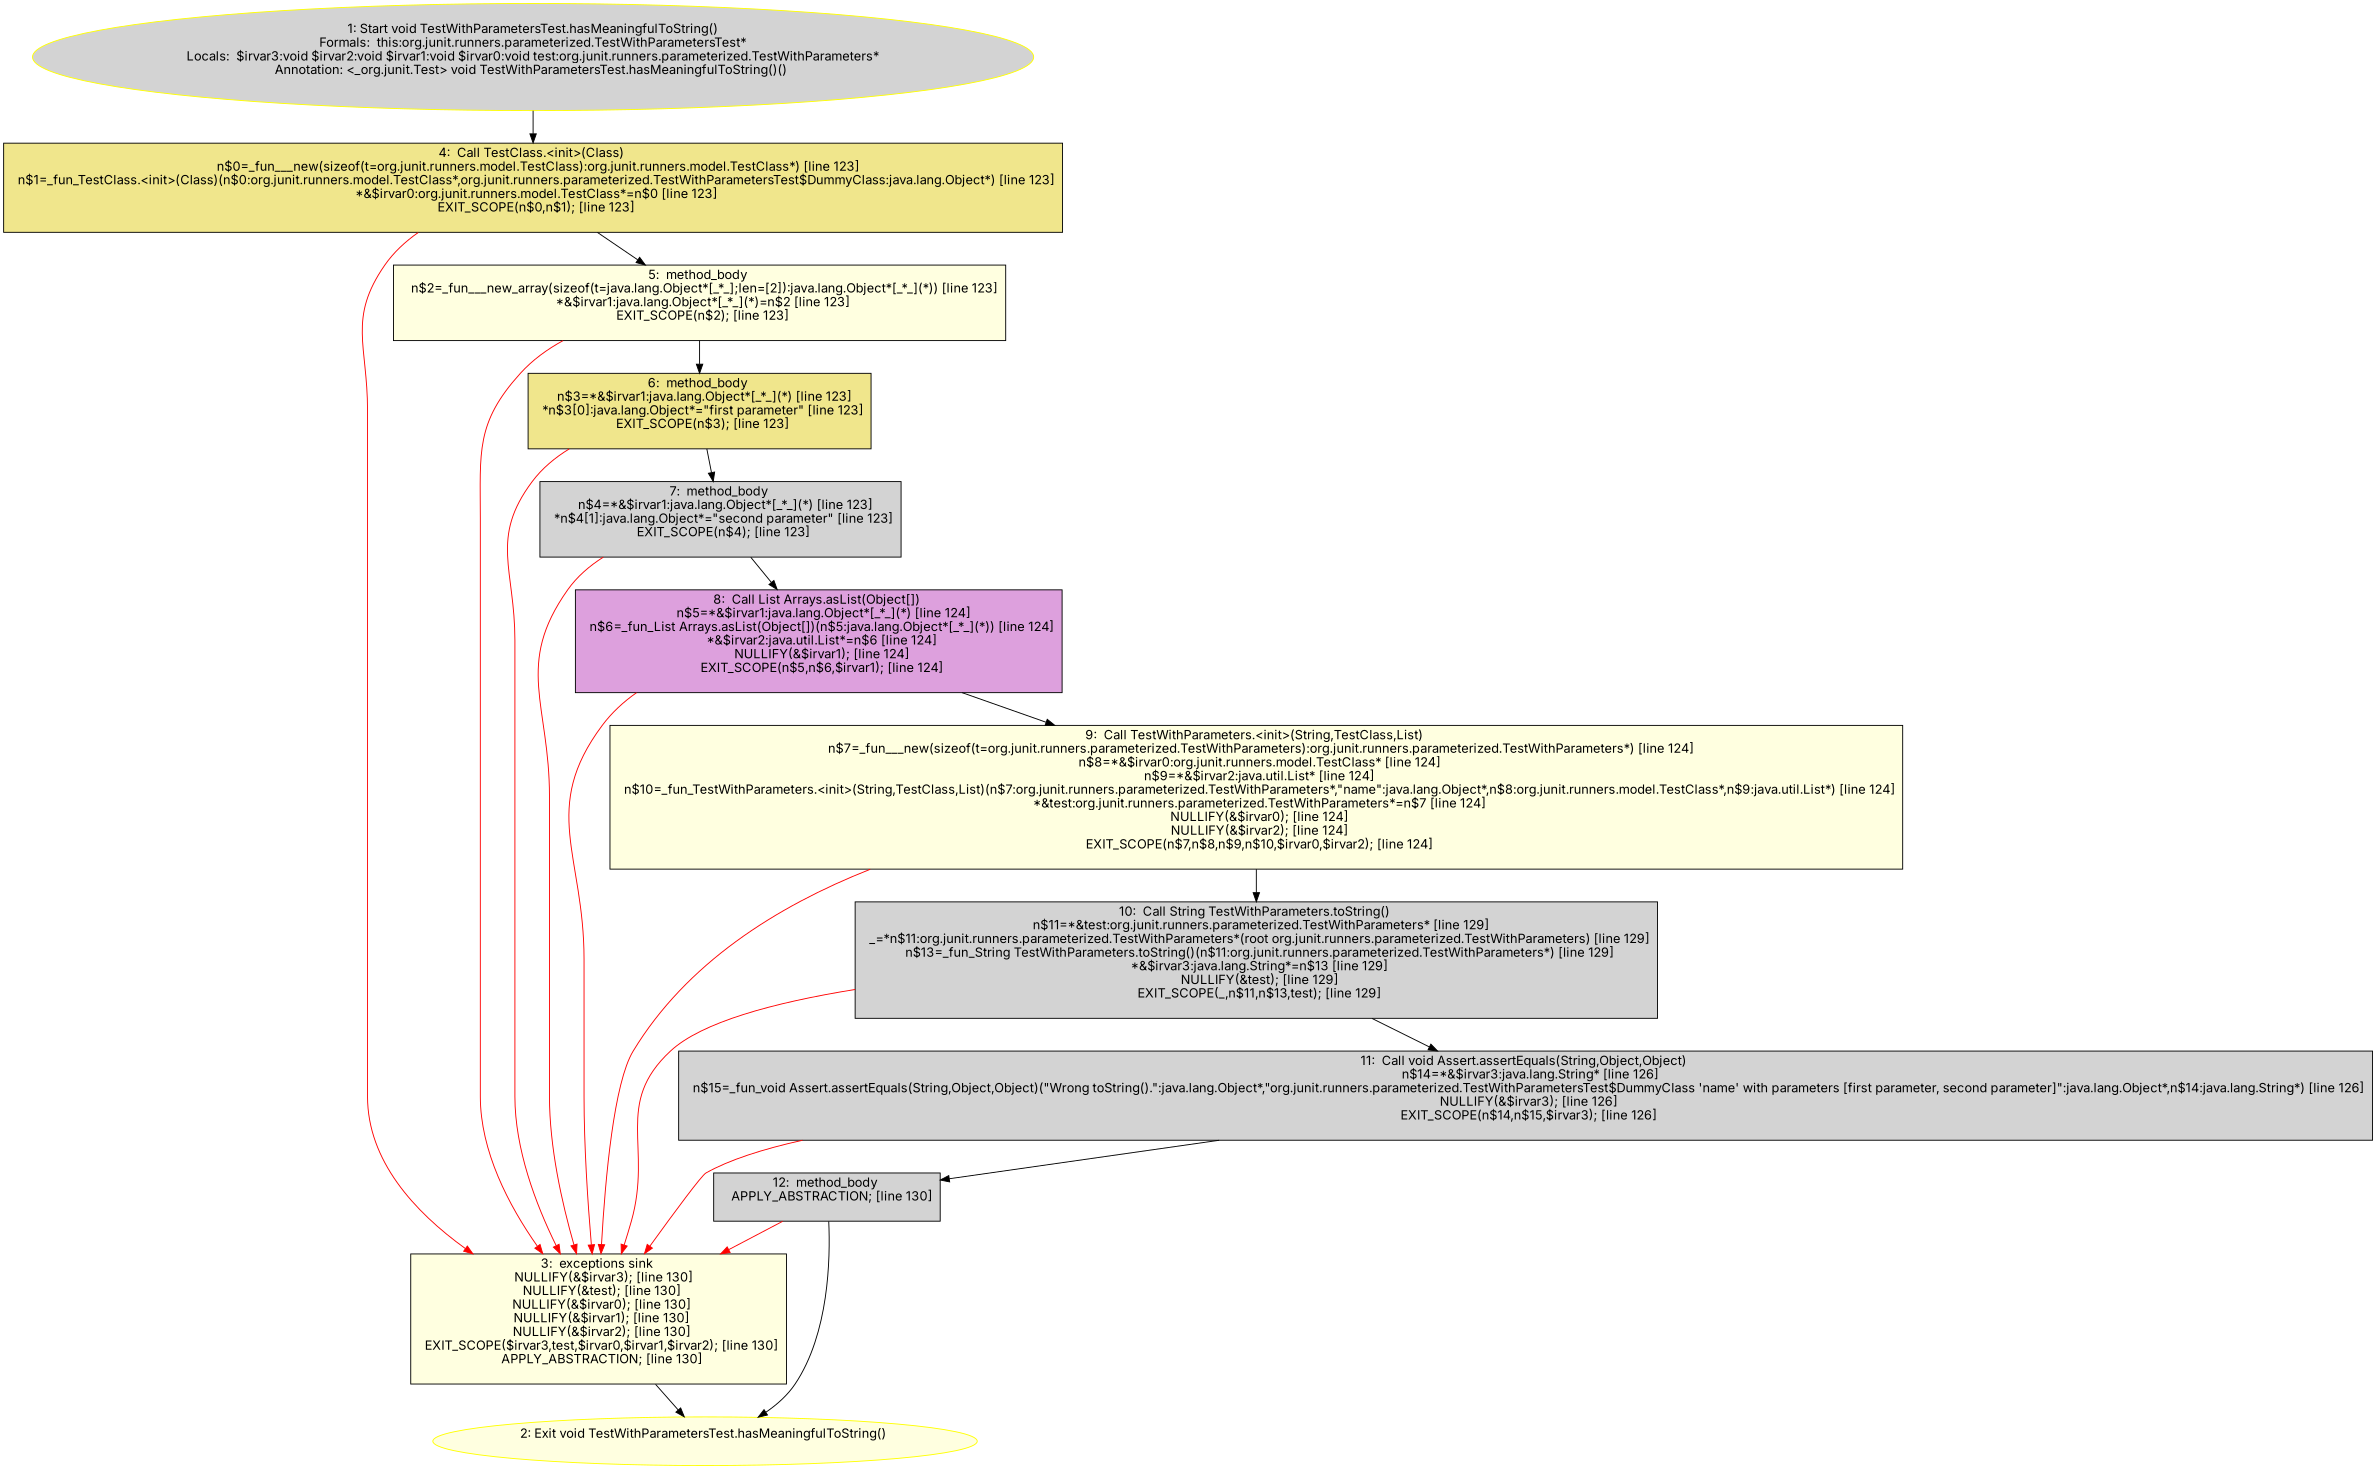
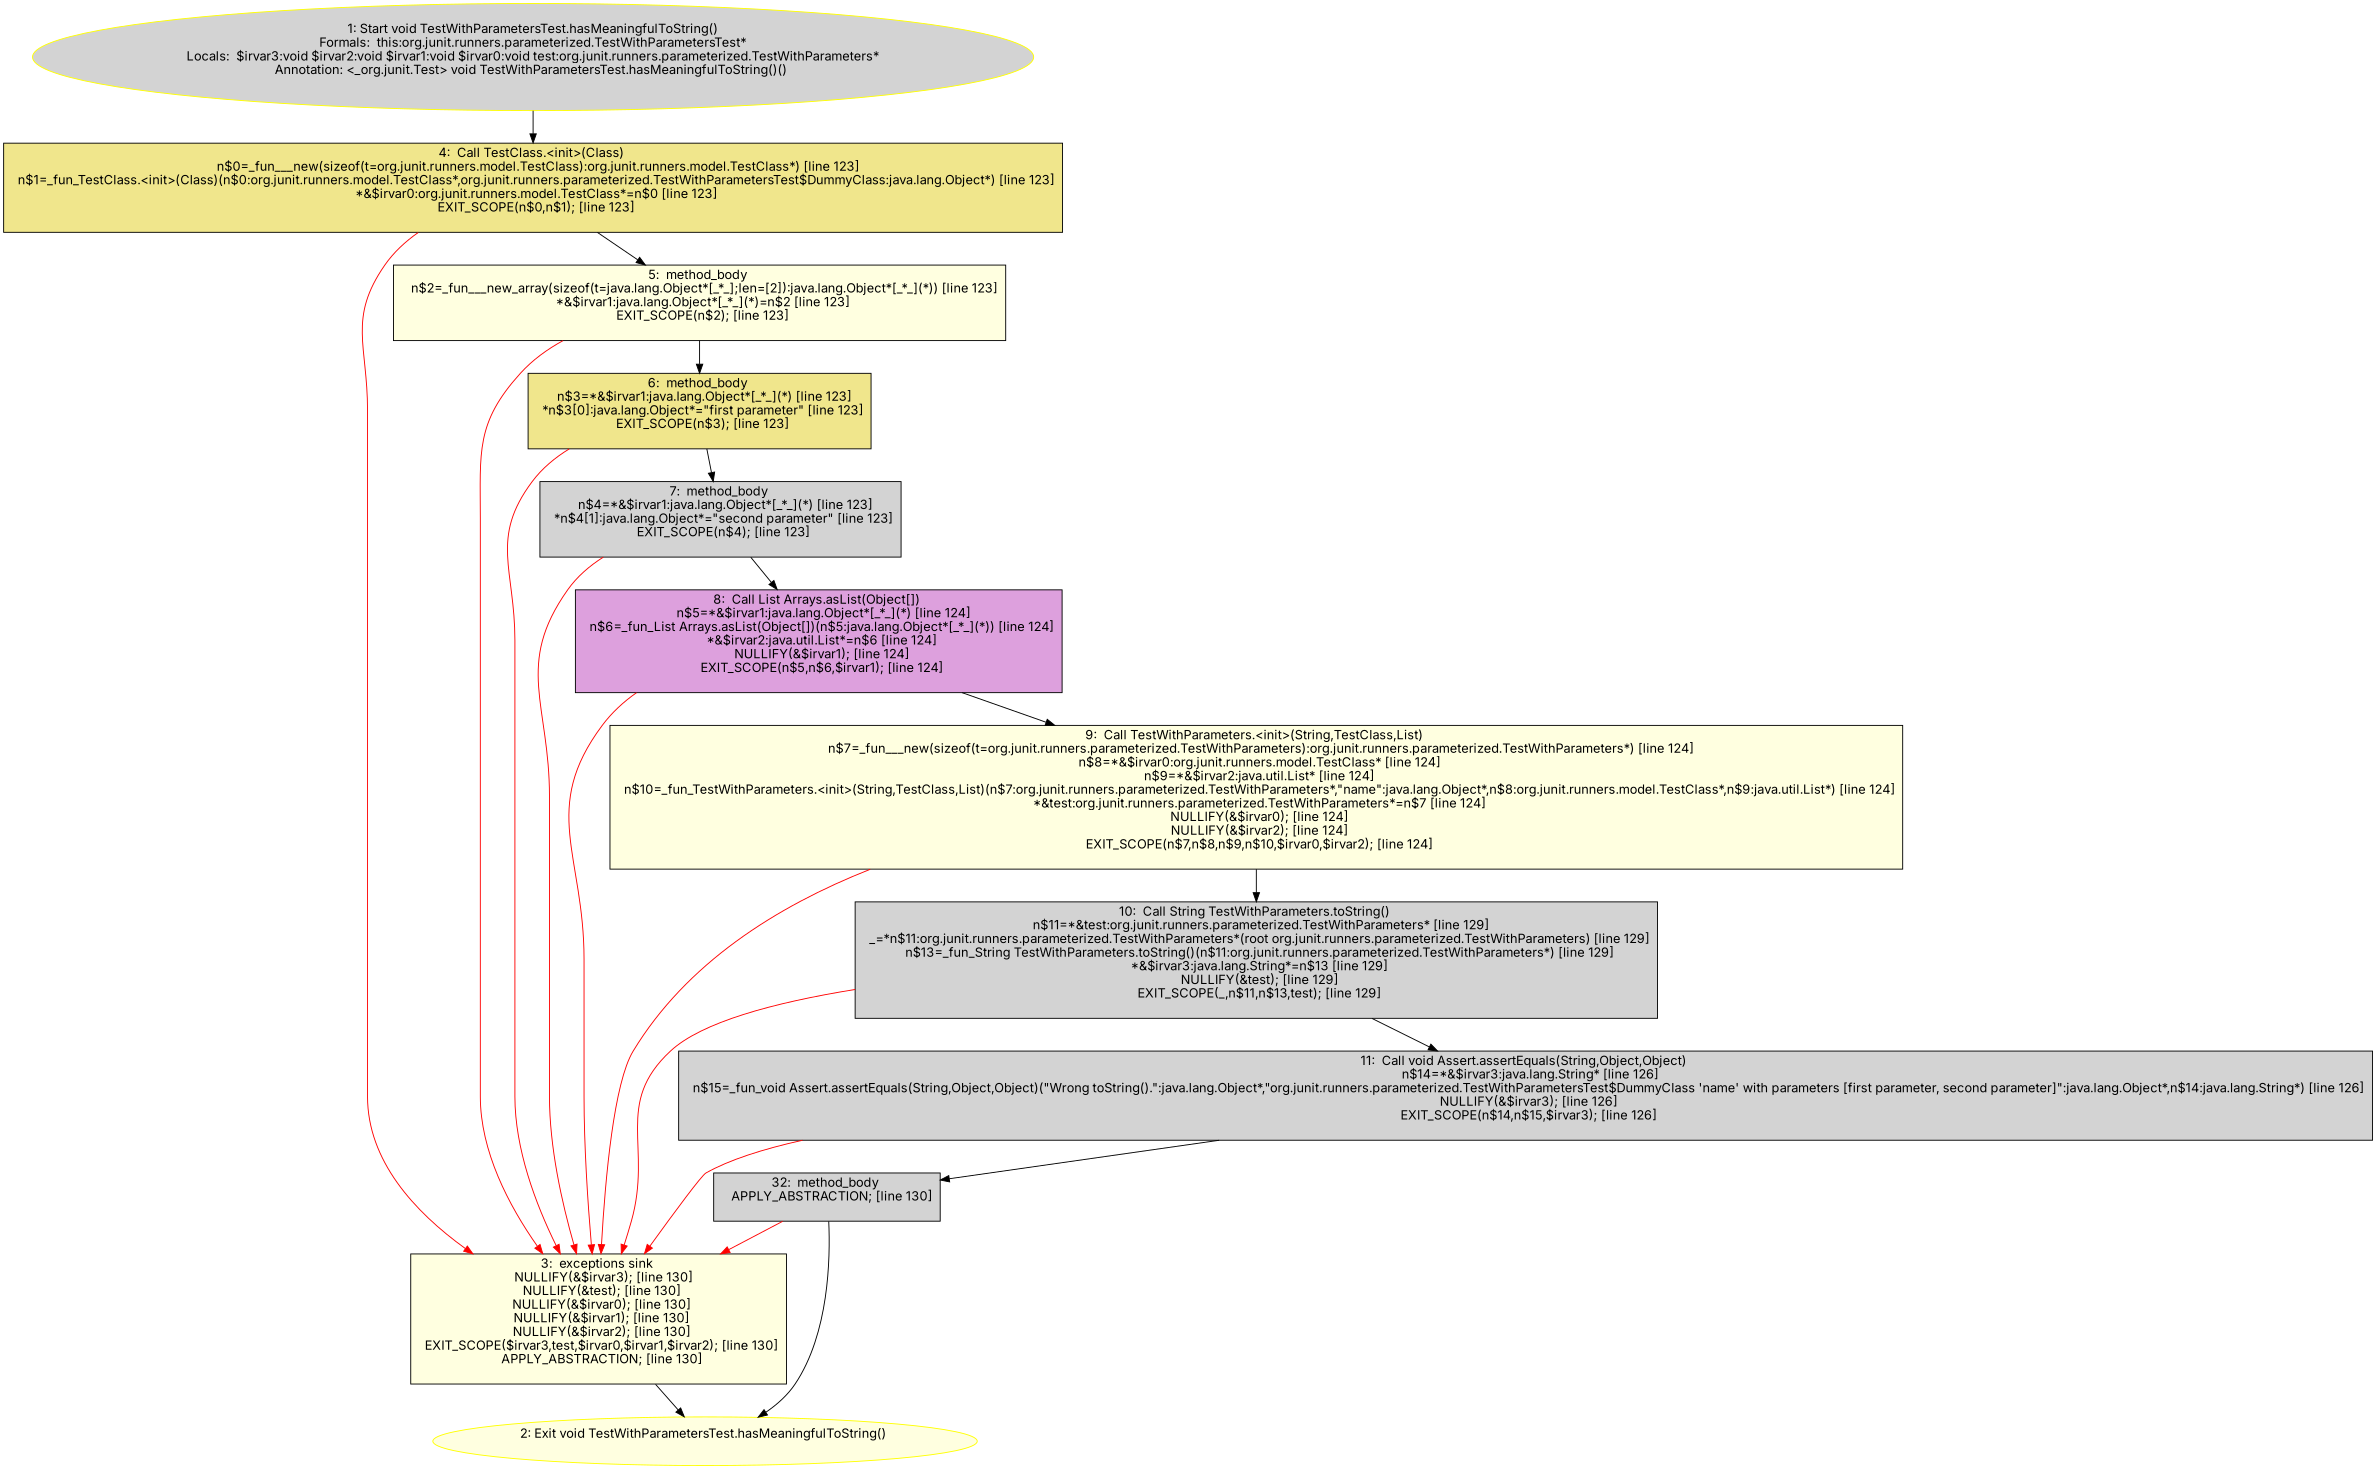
  digraph {
    fontname=Inter
    node [style=filled fillcolor=lightgrey fontname=Inter shape=box]
    edge [fontname=Inter]
    n1 [color=yellow label="1: Start void TestWithParametersTest.hasMeaningfulToString()\nFormals:  this:org.junit.runners.parameterized.TestWithParametersTest*\nLocals:  $irvar3:void $irvar2:void $irvar1:void $irvar0:void test:org.junit.runners.parameterized.TestWithParameters*\nAnnotation: <_org.junit.Test> void TestWithParametersTest.hasMeaningfulToString()() \n  " shape=""]
    n2 [label="4:  Call TestClass.<init>(Class) \n   n$0=_fun___new(sizeof(t=org.junit.runners.model.TestClass):org.junit.runners.model.TestClass*) [line 123]\n  n$1=_fun_TestClass.<init>(Class)(n$0:org.junit.runners.model.TestClass*,org.junit.runners.parameterized.TestWithParametersTest$DummyClass:java.lang.Object*) [line 123]\n  *&$irvar0:org.junit.runners.model.TestClass*=n$0 [line 123]\n  EXIT_SCOPE(n$0,n$1); [line 123]\n " fillcolor=khaki]
    n3 [label="3:  exceptions sink \n   NULLIFY(&$irvar3); [line 130]\n  NULLIFY(&test); [line 130]\n  NULLIFY(&$irvar0); [line 130]\n  NULLIFY(&$irvar1); [line 130]\n  NULLIFY(&$irvar2); [line 130]\n  EXIT_SCOPE($irvar3,test,$irvar0,$irvar1,$irvar2); [line 130]\n  APPLY_ABSTRACTION; [line 130]\n " fillcolor=lightyellow]
    n4 [label="5:  method_body \n   n$2=_fun___new_array(sizeof(t=java.lang.Object*[_*_];len=[2]):java.lang.Object*[_*_](*)) [line 123]\n  *&$irvar1:java.lang.Object*[_*_](*)=n$2 [line 123]\n  EXIT_SCOPE(n$2); [line 123]\n " fillcolor=lightyellow]
    n5 [color=yellow label="2: Exit void TestWithParametersTest.hasMeaningfulToString() \n  " fillcolor=lightyellow shape=""]
    n6 [label="6:  method_body \n   n$3=*&$irvar1:java.lang.Object*[_*_](*) [line 123]\n  *n$3[0]:java.lang.Object*=\"first parameter\" [line 123]\n  EXIT_SCOPE(n$3); [line 123]\n " fillcolor=khaki]
    n7 [label="7:  method_body \n   n$4=*&$irvar1:java.lang.Object*[_*_](*) [line 123]\n  *n$4[1]:java.lang.Object*=\"second parameter\" [line 123]\n  EXIT_SCOPE(n$4); [line 123]\n "]
    n8 [label="8:  Call List Arrays.asList(Object[]) \n   n$5=*&$irvar1:java.lang.Object*[_*_](*) [line 124]\n  n$6=_fun_List Arrays.asList(Object[])(n$5:java.lang.Object*[_*_](*)) [line 124]\n  *&$irvar2:java.util.List*=n$6 [line 124]\n  NULLIFY(&$irvar1); [line 124]\n  EXIT_SCOPE(n$5,n$6,$irvar1); [line 124]\n " fillcolor=plum]
    n9 [label="9:  Call TestWithParameters.<init>(String,TestClass,List) \n   n$7=_fun___new(sizeof(t=org.junit.runners.parameterized.TestWithParameters):org.junit.runners.parameterized.TestWithParameters*) [line 124]\n  n$8=*&$irvar0:org.junit.runners.model.TestClass* [line 124]\n  n$9=*&$irvar2:java.util.List* [line 124]\n  n$10=_fun_TestWithParameters.<init>(String,TestClass,List)(n$7:org.junit.runners.parameterized.TestWithParameters*,\"name\":java.lang.Object*,n$8:org.junit.runners.model.TestClass*,n$9:java.util.List*) [line 124]\n  *&test:org.junit.runners.parameterized.TestWithParameters*=n$7 [line 124]\n  NULLIFY(&$irvar0); [line 124]\n  NULLIFY(&$irvar2); [line 124]\n  EXIT_SCOPE(n$7,n$8,n$9,n$10,$irvar0,$irvar2); [line 124]\n " fillcolor=lightyellow]
    n10 [label="10:  Call String TestWithParameters.toString() \n   n$11=*&test:org.junit.runners.parameterized.TestWithParameters* [line 129]\n  _=*n$11:org.junit.runners.parameterized.TestWithParameters*(root org.junit.runners.parameterized.TestWithParameters) [line 129]\n  n$13=_fun_String TestWithParameters.toString()(n$11:org.junit.runners.parameterized.TestWithParameters*) [line 129]\n  *&$irvar3:java.lang.String*=n$13 [line 129]\n  NULLIFY(&test); [line 129]\n  EXIT_SCOPE(_,n$11,n$13,test); [line 129]\n "]
    n11 [label="11:  Call void Assert.assertEquals(String,Object,Object) \n   n$14=*&$irvar3:java.lang.String* [line 126]\n  n$15=_fun_void Assert.assertEquals(String,Object,Object)(\"Wrong toString().\":java.lang.Object*,\"org.junit.runners.parameterized.TestWithParametersTest$DummyClass 'name' with parameters [first parameter, second parameter]\":java.lang.Object*,n$14:java.lang.String*) [line 126]\n  NULLIFY(&$irvar3); [line 126]\n  EXIT_SCOPE(n$14,n$15,$irvar3); [line 126]\n "]
-   n12 [label="12:  method_body \n   APPLY_ABSTRACTION; [line 130]\n "]
+   n12 [label="32:  method_body \n   APPLY_ABSTRACTION; [line 130]\n "]
    n1 -> n2
    n2 -> n3 [color=red]
    n2 -> n4
    n3 -> n5
    n4 -> n3 [color=red]
    n4 -> n6
    n6 -> n3 [color=red]
    n6 -> n7
    n7 -> n3 [color=red]
    n7 -> n8
    n8 -> n3 [color=red]
    n8 -> n9
    n9 -> n3 [color=red]
    n9 -> n10
    n10 -> n3 [color=red]
    n10 -> n11
    n11 -> n3 [color=red]
    n11 -> n12
    n12 -> n3 [color=red]
    n12 -> n5
  }
